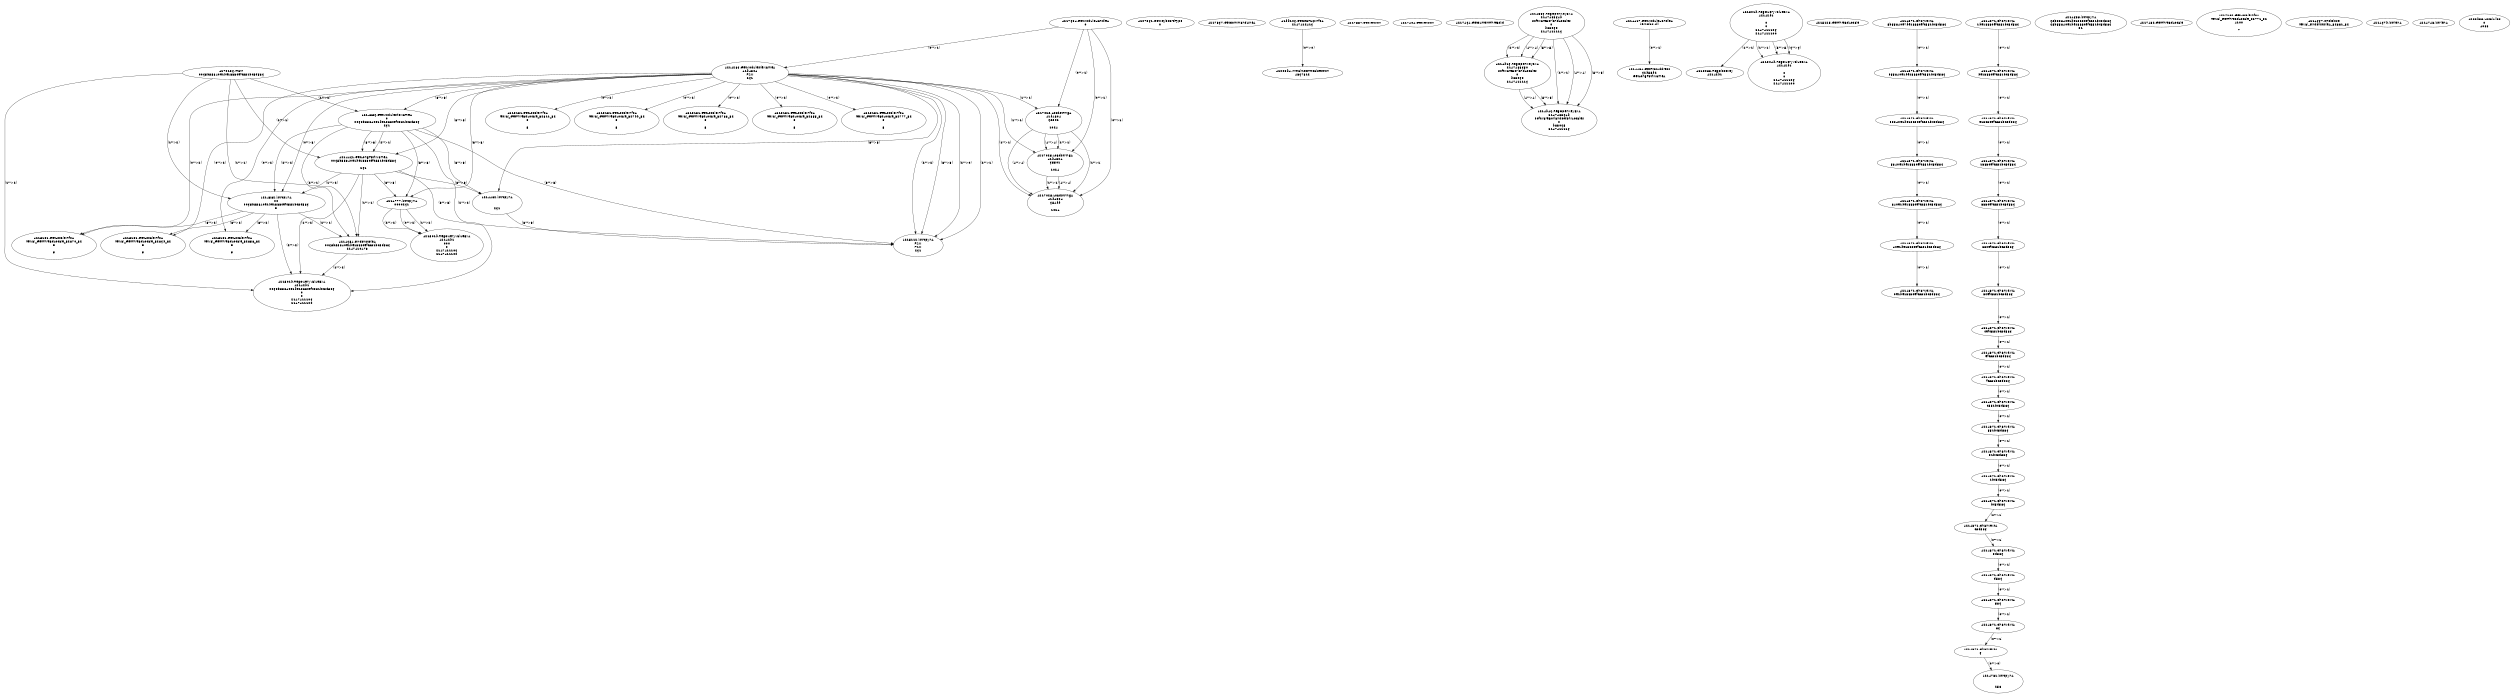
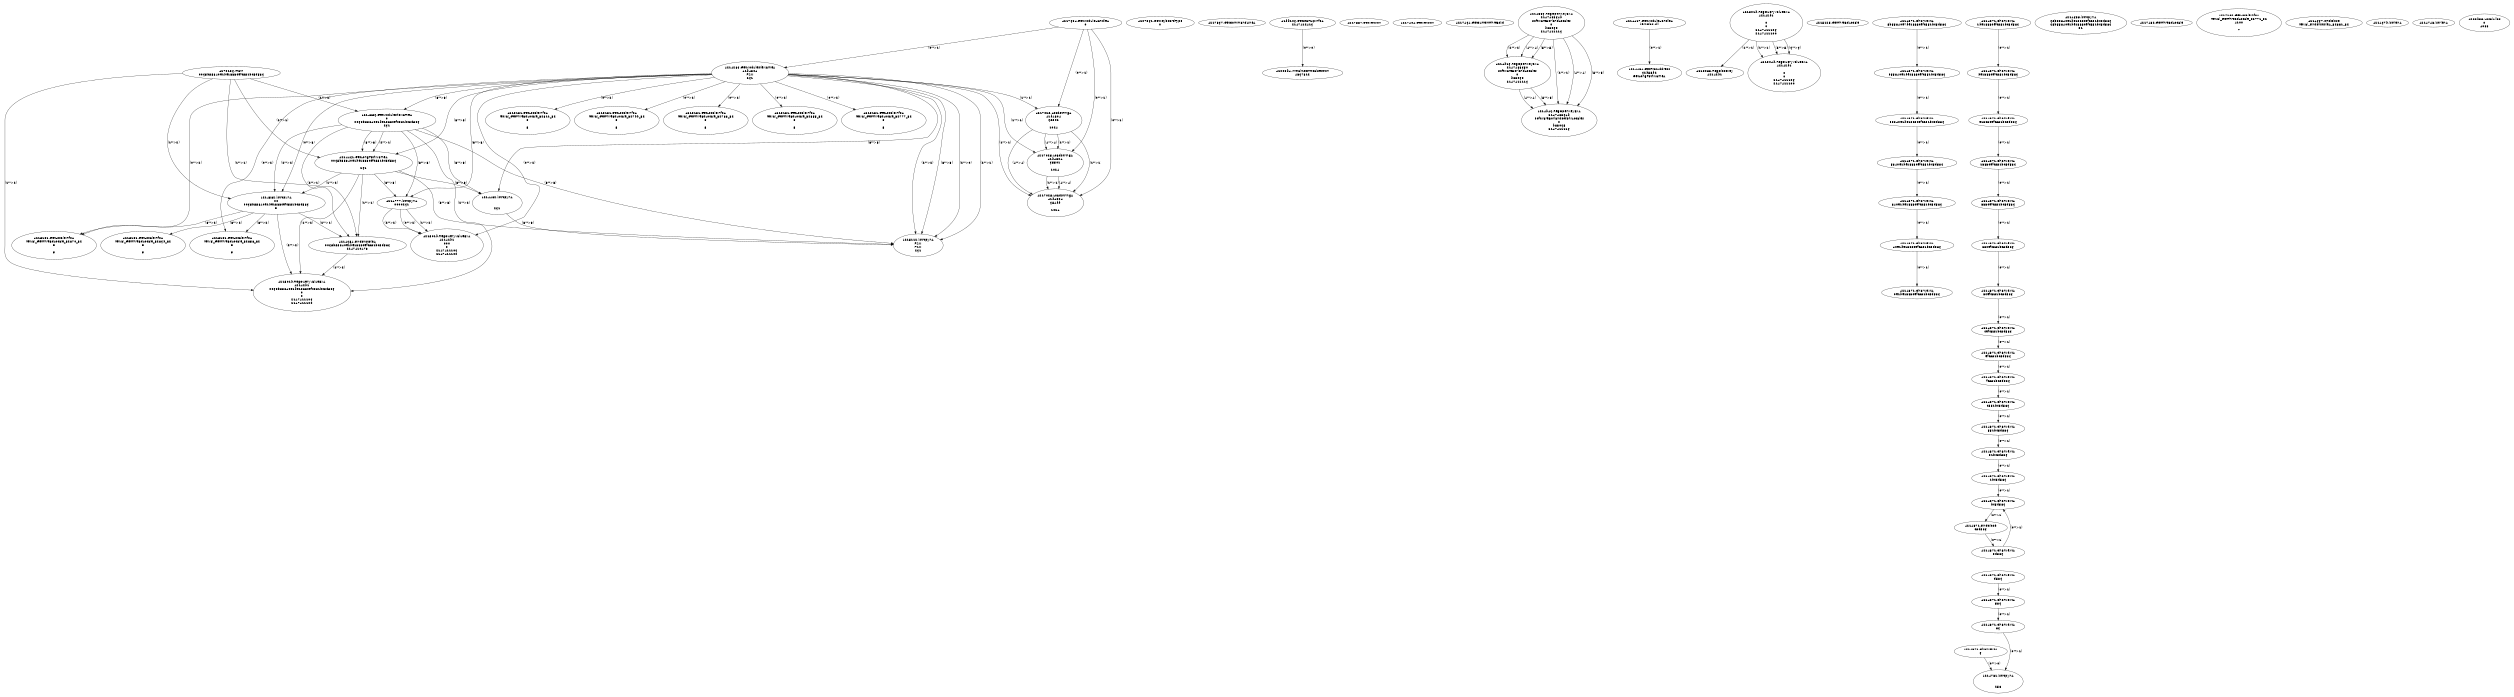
  digraph {
    fontname="DejaVu Sans"
    node [fontname="DejaVu Sans"]
    edge [fontname="DejaVu Sans"]
    n1 [label="4270136.main\n0065b55840e19e13a3cefc551bc5d586"]
    n2 [label="4214856.GetModuleFileNameA\n0\n0065b55840e19e13a3cefc551bc5d586\n261"]
    n3 [label="4214461.GetLongPathNameA\n0065b55840e19e13a3cefc551bc5d586\n\n261"]
    n4 [label="4214582.lstrcpynA\n00\n0065b55840e19e13a3cefc551bc5d586\n3"]
    n5 [label="4214654.FindFirstFileA\n0065b55840e19e13a3cefc551bc5d586\n2147410478"]
    n6 [label="4215019.RegQueryValueExA\n4214291\n0065b55840e19e13a3cefc551bc5d586\n0\n0\n2147411106\n2147411100"]
    n7 [label="4214482.lstrcpynA\n\n\n261"]
    n8 [label="4215112.lstrcpynA\nPZM\nPZM\n261"]
    n9 [label="4214777.lstrcpynA\n0000261"]
    n10 [label="4215131.GetLocaleInfoA\nretval_GetThreadLocale_32870_32\n3\n\n5"]
    n11 [label="4215131.GetLocaleInfoA\nretval_GetThreadLocale_32869_32\n3\n\n5"]
    n12 [label="4215131.GetLocaleInfoA\nretval_GetThreadLocale_32858_32\n3\n\n5"]
    n13 [label="4217684.GetModuleHandleA\n0"]
    n14 [label="4214286.GetModuleFileNameA\n4194304\nPZM\n261"]
    n15 [label="4217025.LoadStringA\n4194304\n65502\n\n1024"]
    n16 [label="4217025.LoadStringA\n4194304\n65501\n\n1024"]
    n17 [label="4217025.LoadStringA\n4194304\n65499\n\n1024"]
    n18 [label="4215131.GetLocaleInfoA\nretval_GetThreadLocale_32811_32\n3\n\n5"]
    n19 [label="4215131.GetLocaleInfoA\nretval_GetThreadLocale_32799_32\n3\n\n5"]
    n20 [label="4215131.GetLocaleInfoA\nretval_GetThreadLocale_32788_32\n3\n\n5"]
    n21 [label="4215131.GetLocaleInfoA\nretval_GetThreadLocale_32855_32\n3\n\n5"]
    n22 [label="4215131.GetLocaleInfoA\nretval_GetThreadLocale_32777_32\n3\n\n5"]
    n23 [label="4207361.GetKeyboardType\n0"]
    n24 [label="4217367.GetCommandLineA\n"]
    n25 [label="4199106.GetStartupInfoA\n2147412416"]
    n26 [label="4200894.InitializeCriticalSection\n4367812"]
    n27 [label="4217387.GetVersion\n"]
    n28 [label="4217404.GetVersion\n"]
    n29 [label="4217464.GetCurrentThreadId\n"]
    n30 [label="4215019.RegQueryValueExA\n4214291\n000\n0\n2147411106\n2147411100"]
    n31 [label="4214886.RegOpenKeyExA\n2147483649\nSoftware\Borland\Locales\n0\n983065\n2147411116"]
    n32 [label="4214916.RegOpenKeyExA\n2147483650\nSoftware\Borland\Locales\n0\n983065\n2147411116"]
    n33 [label="4214946.RegOpenKeyExA\n2147483649\nSoftware\Borland\Delphi\Locales\n0\n983065\n2147411116"]
    n34 [label="4214417.GetModuleHandleA\nkernel32.dll"]
    n35 [label="4214434.GetProcAddress\n6295592\nGetLongPathNameA"]
    n36 [label="4215019.RegQueryValueExA\n4214291\n\n0\n0\n2147411106\n2147411100"]
    n37 [label="4215083.RegCloseKey\n4214291"]
    n38 [label="4215049.RegQueryValueExA\n4214291\n\n0\n0\n2147411106\n2147411100"]
    n39 [label="4215125.GetThreadLocale\n"]
    n40 [label="4214371.CharNextA\n5b55840e79e13a3cefc551bc5d586"]
    n41 [label="4214371.CharNextA\nb55840e19e13a3cefc551bc5d586"]
    n42 [label="4214371.CharNextA\n55840e19e13a3cefc551bc5d586"]
    n43 [label="4214371.CharNextA\n5840e19e13a3cefc551bc5d586"]
    n44 [label="4214371.CharNextA\n840e19e13a3cefc551bc5d586"]
    n45 [label="4214371.CharNextA\n40e19e13a3cefc551bc5d586"]
    n46 [label="4214371.CharNextA\n0e19e13a3cefc551bc5d586"]
    n47 [label="4214371.CharNextA\n19e13a3cefc551bc5d586"]
    n48 [label="4214371.CharNextA\n9e13a3cefc551bc5d586"]
    n49 [label="4214371.CharNextA\ne13a3cefc551bc5d586"]
    n50 [label="4214371.CharNextA\n13a3cefc551bc5d586"]
    n51 [label="4214371.CharNextA\n3a3cefc551bc5d586"]
    n52 [label="4214371.CharNextA\na3cefc551bc5d586"]
    n53 [label="4214371.CharNextA\n3cefc551bc5d586"]
    n54 [label="4214371.CharNextA\ncefc551bc5d586"]
    n55 [label="4214371.CharNextA\nefc551bc5d586"]
    n56 [label="4214371.CharNextA\nfc551bc5d586"]
    n57 [label="4214371.CharNextA\nc551bc5d586"]
    n58 [label="4214371.CharNextA\n551bc5d586"]
    n59 [label="4214371.CharNextA\n51bc5d586"]
    n60 [label="4214371.CharNextA\n1bc5d586"]
    n61 [label="4214371.CharNextA\nbc5d586"]
-   n62 [label="4214371.CharNextA\nc5d586"]
+   n62 [label="4214371.FindClose\nc5d586"]
    n63 [label="4214371.CharNextA\n5d586"]
    n64 [label="4214371.CharNextA\nd586"]
    n65 [label="4214371.CharNextA\n586"]
    n66 [label="4214371.CharNextA\n86"]
    n67 [label="4214371.CharNextA\n6"]
    n68 [label="4214731.lstrcpynA\n\n\n258"]
    n69 [label="4214635.lstrcpynA\n65b55840e19e13a3cefc551bc5d586\n65b55840e19e13a3cefc551bc5d586\n31"]
    n70 [label="4217432.GetThreadLocale\n"]
    n71 [label="4217102.GetLocaleInfoA\nretval_GetThreadLocale_32771_32\n4100\n\n7"]
    n72 [label="4214667.FindClose\nretval_FindFirstFileA_32831_32"]
    n73 [label="4214679.lstrlenA\n"]
    n74 [label="4214743.lstrlenA\n"]
    n75 [label="4200955.LocalAlloc\n0\n4088"]
    n1 -> n2 [label="(1-->2)"]
    n1 -> n3 [label="(1-->1)"]
    n1 -> n4 [label="(1-->2)"]
    n1 -> n5 [label="(1-->1)"]
    n1 -> n6 [label="(1-->2)"]
    n2 -> n3 [label="(2-->1)"]
    n2 -> n3 [label="(3-->3)"]
    n2 -> n4 [label="(2-->2)"]
    n2 -> n5 [label="(2-->1)"]
    n2 -> n6 [label="(2-->2)"]
    n2 -> n7 [label="(3-->3)"]
    n2 -> n8 [label="(3-->3)"]
    n2 -> n9 [label="(3-->3)"]
    n3 -> n4 [label="(1-->2)"]
    n3 -> n5 [label="(1-->1)"]
    n3 -> n6 [label="(1-->2)"]
    n3 -> n7 [label="(3-->3)"]
    n3 -> n8 [label="(3-->3)"]
    n3 -> n9 [label="(3-->3)"]
    n4 -> n5 [label="(2-->1)"]
    n4 -> n6 [label="(2-->2)"]
    n4 -> n10 [label="(3-->2)"]
    n4 -> n11 [label="(3-->2)"]
    n4 -> n12 [label="(3-->2)"]
    n5 -> n6 [label="(1-->2)"]
    n7 -> n8 [label="(3-->3)"]
    n9 -> n30 [label="(1-->2)"]
    n9 -> n30 [label="(2-->2)"]
    n9 -> n30 [label="(0-->2)"]
    n13 -> n14 [label="(0-->1)"]
    n13 -> n15 [label="(0-->1)"]
    n13 -> n16 [label="(0-->1)"]
    n13 -> n17 [label="(0-->1)"]
    n14 -> n2 [label="(3-->3)"]
    n14 -> n3 [label="(3-->3)"]
    n14 -> n4 [label="(0-->3)"]
    n14 -> n7 [label="(3-->3)"]
    n14 -> n8 [label="(2-->1)"]
    n14 -> n8 [label="(2-->2)"]
    n14 -> n8 [label="(3-->3)"]
    n14 -> n8 [label="(2-->0)"]
    n14 -> n9 [label="(3-->3)"]
    n14 -> n10 [label="(0-->2)"]
-   n14 -> n11 [label="(0-->2)"]
+   n14 -> n30 [label="(0-->2)"]
    n14 -> n12 [label="(0-->2)"]
    n14 -> n15 [label="(1-->1)"]
    n14 -> n16 [label="(1-->1)"]
    n14 -> n17 [label="(1-->1)"]
    n14 -> n18 [label="(0-->2)"]
    n14 -> n19 [label="(0-->2)"]
    n14 -> n20 [label="(0-->2)"]
    n14 -> n21 [label="(0-->2)"]
    n14 -> n22 [label="(0-->2)"]
    n15 -> n16 [label="(1-->1)"]
    n15 -> n16 [label="(4-->4)"]
    n15 -> n17 [label="(1-->1)"]
    n15 -> n17 [label="(4-->4)"]
    n16 -> n17 [label="(1-->1)"]
    n16 -> n17 [label="(4-->4)"]
    n25 -> n26 [label="(0-->0)"]
    n31 -> n32 [label="(2-->2)"]
    n31 -> n32 [label="(4-->4)"]
    n31 -> n32 [label="(5-->5)"]
    n31 -> n33 [label="(1-->1)"]
    n31 -> n33 [label="(4-->4)"]
    n31 -> n33 [label="(5-->5)"]
    n32 -> n33 [label="(4-->4)"]
    n32 -> n33 [label="(5-->5)"]
    n34 -> n35 [label="(0-->1)"]
    n36 -> n37 [label="(1-->1)"]
    n36 -> n38 [label="(1-->1)"]
    n36 -> n38 [label="(5-->5)"]
    n36 -> n38 [label="(6-->6)"]
    n40 -> n41 [label="(0-->1)"]
    n41 -> n42 [label="(0-->1)"]
    n42 -> n43 [label="(0-->1)"]
    n43 -> n44 [label="(0-->1)"]
    n44 -> n45 [label="(0-->1)"]
    n45 -> n46 [label="(0-->1)"]
    n47 -> n48 [label="(0-->1)"]
    n48 -> n49 [label="(0-->1)"]
    n49 -> n50 [label="(0-->1)"]
    n50 -> n51 [label="(0-->1)"]
    n51 -> n52 [label="(0-->1)"]
    n52 -> n53 [label="(0-->1)"]
    n53 -> n54 [label="(0-->1)"]
    n54 -> n55 [label="(0-->1)"]
    n55 -> n56 [label="(0-->1)"]
    n56 -> n57 [label="(0-->1)"]
    n57 -> n58 [label="(0-->1)"]
    n58 -> n59 [label="(0-->1)"]
    n59 -> n60 [label="(0-->1)"]
    n60 -> n61 [label="(0-->1)"]
    n61 -> n62 [label="(0-->1)"]
    n62 -> n63 [label="(0-->1)"]
-   n63 -> n64 [label="(0-->1)"]
+   n63 -> n61 [label="(0-->1)"]
    n64 -> n65 [label="(0-->1)"]
    n65 -> n66 [label="(0-->1)"]
-   n66 -> n67 [label="(0-->1)"]
+   n66 -> n68 [label="(0-->1)"]
    n67 -> n68 [label="(0-->0)"]
  }
